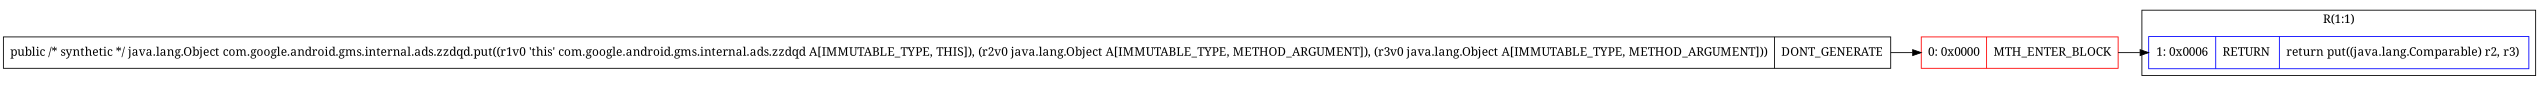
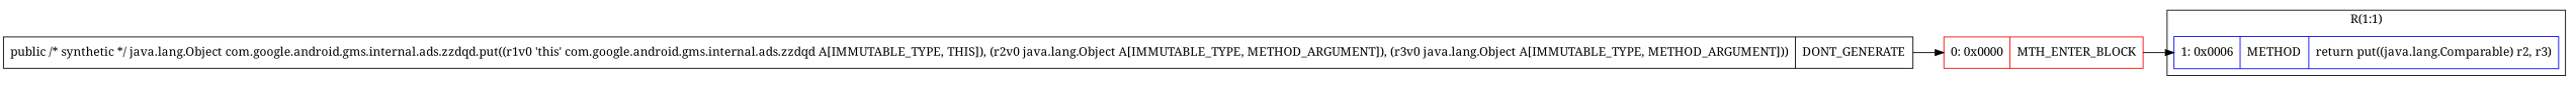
  digraph {
    rankdir=LR
    fontname="Noto Serif"
    node [shape=record fontname="Noto Serif"]
    edge [fontname="Noto Serif"]
-   n1 [color=blue label="{1\:\ 0x0006|RETURN\l|return put((java.lang.Comparable) r2, r3)\l}"]
+   n1 [color=blue label="{1\:\ 0x0006|METHOD\l|return put((java.lang.Comparable) r2, r3)\l}"]
    n2 [color=red label="{0\:\ 0x0000|MTH_ENTER_BLOCK\l}"]
    n3 [label="{public \/* synthetic *\/ java.lang.Object com.google.android.gms.internal.ads.zzdqd.put((r1v0 'this' com.google.android.gms.internal.ads.zzdqd A[IMMUTABLE_TYPE, THIS]), (r2v0 java.lang.Object A[IMMUTABLE_TYPE, METHOD_ARGUMENT]), (r3v0 java.lang.Object A[IMMUTABLE_TYPE, METHOD_ARGUMENT]))  | DONT_GENERATE\l}"]
    subgraph cluster_1 {
      label="R(1:1)"
      n1
    }
    n2 -> n1
    n3 -> n2
  }
